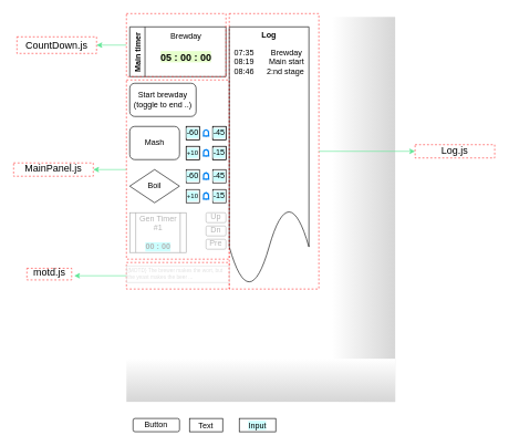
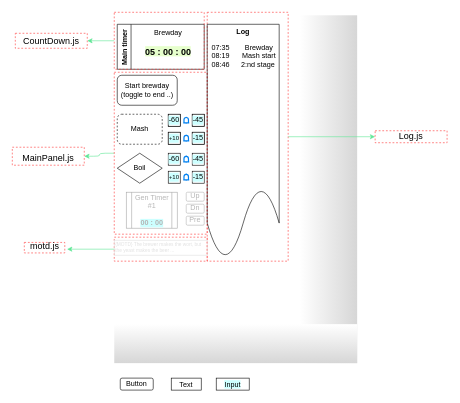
  <mxCell id="0" />
  <mxCell id="1" parent="0" />
  <mxCell id="2" value="" style="rounded=0;whiteSpace=wrap;html=1;dashed=1;labelBackgroundColor=none;fontSize=15;strokeColor=#FF3333;fillColor=none;gradientColor=#D6D6D6;gradientDirection=south;align=center;verticalAlign=bottom;" vertex="1" parent="1"><mxGeometry x="345" y="20" width="135" height="415" as="geometry" /></mxCell>
  <mxCell id="3" value="" style="rounded=0;whiteSpace=wrap;html=1;dashed=1;labelBackgroundColor=none;fontSize=15;strokeColor=#FF3333;fillColor=none;gradientColor=#D6D6D6;gradientDirection=south;align=center;verticalAlign=bottom;" vertex="1" parent="1"><mxGeometry x="190" y="395" width="155" height="40" as="geometry" /></mxCell>
  <mxCell id="4" style="edgeStyle=orthogonalEdgeStyle;curved=0;rounded=1;sketch=0;orthogonalLoop=1;jettySize=auto;html=1;entryX=1;entryY=0.5;entryDx=0;entryDy=0;fontColor=#095C86;strokeColor=#60E696;fillColor=#F694C1;" edge="1" parent="1" source="5" target="46"><mxGeometry relative="1" as="geometry" /></mxCell>
  <mxCell id="5" value="" style="rounded=0;whiteSpace=wrap;html=1;dashed=1;labelBackgroundColor=none;fontSize=15;strokeColor=#FF3333;fillColor=none;gradientColor=#D6D6D6;gradientDirection=south;align=center;verticalAlign=bottom;" vertex="1" parent="1"><mxGeometry x="190" y="120" width="155" height="270" as="geometry" /></mxCell>
- <mxCell id="6" value="Gen Timer #1&lt;br&gt;&lt;br&gt;&lt;b style=&quot;background-color: rgb(204 , 255 , 255)&quot;&gt;00 : 00&lt;/b&gt;" style="shape=process;whiteSpace=wrap;html=1;backgroundOutline=1;strokeColor=#A6A6A6;fontColor=#B5B5B5;" vertex="1" parent="1"><mxGeometry x="195" y="320" width="85" height="60" as="geometry" /></mxCell>
+ <mxCell id="6" value="Gen Timer #1&lt;br&gt;&lt;br&gt;&lt;b style=&quot;background-color: rgb(204 , 255 , 255)&quot;&gt;00 : 00&lt;/b&gt;" style="shape=process;whiteSpace=wrap;html=1;backgroundOutline=1;strokeColor=#A6A6A6;fontColor=#B5B5B5;" vertex="1" parent="1"><mxGeometry x="210" y="320" width="85" height="60" as="geometry" /></mxCell>
  <mxCell id="7" value="Main timer" style="swimlane;horizontal=0;" vertex="1" parent="1"><mxGeometry x="195" y="40" width="145" height="75" as="geometry" /></mxCell>
  <mxCell id="8" value="&lt;b&gt;&lt;font style=&quot;font-size: 15px ; background-color: rgb(230 , 255 , 204)&quot;&gt;05 : 00 : 00&lt;/font&gt;&lt;/b&gt;" style="text;html=1;strokeColor=none;fillColor=none;align=center;verticalAlign=middle;whiteSpace=wrap;rounded=0;" vertex="1" parent="7"><mxGeometry x="40" y="30" width="90" height="30" as="geometry" /></mxCell>
  <mxCell id="9" value="Brewday" style="text;html=1;strokeColor=none;fillColor=none;align=center;verticalAlign=middle;whiteSpace=wrap;rounded=0;" vertex="1" parent="7"><mxGeometry x="55" width="60" height="30" as="geometry" /></mxCell>
  <mxCell id="10" value="" style="rounded=0;whiteSpace=wrap;html=1;labelBackgroundColor=none;fontSize=15;fillColor=none;gradientColor=#D6D6D6;gradientDirection=south;align=center;verticalAlign=bottom;dashed=1;strokeColor=#FF3333;" vertex="1" parent="7"><mxGeometry x="-5" y="-20" width="150" height="95" as="geometry" /></mxCell>
  <mxCell id="11" value="Start brewday&lt;br&gt;(toggle to end ..)" style="rounded=1;whiteSpace=wrap;html=1;" vertex="1" parent="1"><mxGeometry x="195" y="125" width="100" height="50" as="geometry" /></mxCell>
- <mxCell id="12" value="Mash" style="rounded=1;whiteSpace=wrap;html=1;" vertex="1" parent="1"><mxGeometry x="195" y="190" width="75" height="50" as="geometry" /></mxCell>
+ <mxCell id="12" value="Mash" style="rounded=1;whiteSpace=wrap;html=1;dashed=1;" vertex="1" parent="1"><mxGeometry x="195" y="190" width="75" height="50" as="geometry" /></mxCell>
  <mxCell id="13" value="-45" style="rounded=0;whiteSpace=wrap;html=1;" vertex="1" parent="1"><mxGeometry x="320" y="190" width="20" height="20" as="geometry" /></mxCell>
  <mxCell id="14" value="-15" style="rounded=0;whiteSpace=wrap;html=1;" vertex="1" parent="1"><mxGeometry x="320" y="220" width="20" height="20" as="geometry" /></mxCell>
  <mxCell id="15" value="" style="html=1;verticalLabelPosition=bottom;align=center;labelBackgroundColor=#ffffff;verticalAlign=top;strokeWidth=2;strokeColor=#0080F0;shadow=0;dashed=0;shape=mxgraph.ios7.icons.bell;" vertex="1" parent="1"><mxGeometry x="305" y="195" width="10" height="10" as="geometry" /></mxCell>
  <mxCell id="16" value="" style="html=1;verticalLabelPosition=bottom;align=center;labelBackgroundColor=#ffffff;verticalAlign=top;strokeWidth=2;strokeColor=#0080F0;shadow=0;dashed=0;shape=mxgraph.ios7.icons.bell;" vertex="1" parent="1"><mxGeometry x="305" y="225" width="10" height="10" as="geometry" /></mxCell>
  <mxCell id="17" value="" style="rounded=0;whiteSpace=wrap;html=1;dashed=1;align=right;verticalAlign=top;labelBackgroundColor=#E0E0E0;gradientDirection=east;gradientColor=#D6D6D6;strokeColor=none;" vertex="1" parent="1"><mxGeometry x="500" width="95" height="580" as="geometry" y="25" /></mxCell>
  <mxCell id="18" value="-60" style="rounded=0;whiteSpace=wrap;html=1;" vertex="1" parent="1"><mxGeometry x="280" y="190" width="20" height="20" as="geometry" /></mxCell>
  <mxCell id="19" value="&lt;font style=&quot;font-size: 10px&quot;&gt;+10&lt;/font&gt;" style="rounded=0;whiteSpace=wrap;html=1;" vertex="1" parent="1"><mxGeometry x="280" y="220" width="20" height="20" as="geometry" /></mxCell>
  <mxCell id="20" value="Boil" style="rhombus;whiteSpace=wrap;html=1;" vertex="1" parent="1"><mxGeometry x="195" y="255" width="75" height="50" as="geometry" /></mxCell>
  <mxCell id="21" value="-45" style="rounded=0;whiteSpace=wrap;html=1;labelBackgroundColor=#CCFFFF;" vertex="1" parent="1"><mxGeometry x="320" y="255" width="20" height="20" as="geometry" /></mxCell>
  <mxCell id="22" value="-15" style="rounded=0;whiteSpace=wrap;html=1;labelBackgroundColor=#CCFFFF;" vertex="1" parent="1"><mxGeometry x="320" y="285" width="20" height="20" as="geometry" /></mxCell>
  <mxCell id="23" value="" style="html=1;verticalLabelPosition=bottom;align=center;labelBackgroundColor=#ffffff;verticalAlign=top;strokeWidth=2;strokeColor=#0080F0;shadow=0;dashed=0;shape=mxgraph.ios7.icons.bell;" vertex="1" parent="1"><mxGeometry x="305" y="260" width="10" height="10" as="geometry" /></mxCell>
  <mxCell id="24" value="" style="html=1;verticalLabelPosition=bottom;align=center;labelBackgroundColor=#ffffff;verticalAlign=top;strokeWidth=2;strokeColor=#0080F0;shadow=0;dashed=0;shape=mxgraph.ios7.icons.bell;" vertex="1" parent="1"><mxGeometry x="305" y="290" width="10" height="10" as="geometry" /></mxCell>
  <mxCell id="25" value="-60" style="rounded=0;whiteSpace=wrap;html=1;labelBackgroundColor=#CCFFFF;" vertex="1" parent="1"><mxGeometry x="280" y="255" width="20" height="20" as="geometry" /></mxCell>
  <mxCell id="26" value="&lt;font style=&quot;font-size: 10px&quot;&gt;+10&lt;/font&gt;" style="rounded=0;whiteSpace=wrap;html=1;labelBackgroundColor=#CCFFFF;" vertex="1" parent="1"><mxGeometry x="280" y="285" width="20" height="20" as="geometry" /></mxCell>
  <mxCell id="27" value="{MOTD} The brewer makes the wort, but the yeast makes the beer ..." style="rounded=0;whiteSpace=wrap;html=1;labelBackgroundColor=none;fontSize=8;fillColor=none;gradientColor=#D6D6D6;gradientDirection=west;align=left;verticalAlign=bottom;fontColor=#E0E0E0;strokeColor=#E0E0E0;" vertex="1" parent="1"><mxGeometry x="190" y="400" width="155" height="25" as="geometry" /></mxCell>
  <mxCell id="28" value="" style="rounded=0;whiteSpace=wrap;html=1;dashed=1;align=right;verticalAlign=top;labelBackgroundColor=#E0E0E0;gradientDirection=south;gradientColor=#D6D6D6;strokeColor=none;" vertex="1" parent="1"><mxGeometry x="190" y="540" width="405" height="65" as="geometry" /></mxCell>
- <mxCell id="29" value="Button" style="rounded=1;whiteSpace=wrap;html=1;" vertex="1" parent="1"><mxGeometry x="200" y="630" width="70" height="20" as="geometry" /></mxCell>
+ <mxCell id="29" value="Button" style="rounded=1;whiteSpace=wrap;html=1;" vertex="1" parent="1"><mxGeometry x="200" y="630" width="55" height="20" as="geometry" /></mxCell>
  <mxCell id="30" value="&lt;font style=&quot;font-size: 12px&quot;&gt;Text&lt;/font&gt;" style="rounded=0;whiteSpace=wrap;html=1;labelBackgroundColor=none;fontSize=8;fillColor=none;gradientColor=#D6D6D6;gradientDirection=south;align=center;verticalAlign=bottom;" vertex="1" parent="1"><mxGeometry x="285" y="630" width="50" height="20" as="geometry" /></mxCell>
  <mxCell id="31" value="" style="shape=document;whiteSpace=wrap;html=1;boundedLbl=1;labelBackgroundColor=none;fontSize=12;fillColor=none;gradientColor=#D6D6D6;gradientDirection=south;align=center;verticalAlign=bottom;" vertex="1" parent="1"><mxGeometry x="345" y="40" width="120" height="390" as="geometry" /></mxCell>
  <mxCell id="32" value="&lt;span style=&quot;color: rgb(0 , 0 , 0) ; text-align: right&quot;&gt;07:35&lt;br&gt;&lt;/span&gt;&lt;span style=&quot;color: rgb(0 , 0 , 0) ; text-align: right&quot;&gt;08:19&lt;br&gt;&lt;/span&gt;&lt;span style=&quot;color: rgb(0 , 0 , 0) ; text-align: right&quot;&gt;08:46&lt;/span&gt;&lt;span style=&quot;color: rgb(0 , 0 , 0) ; text-align: right&quot;&gt;&lt;br&gt;&lt;/span&gt;" style="text;html=1;strokeColor=none;fillColor=none;align=center;verticalAlign=top;whiteSpace=wrap;rounded=0;dashed=1;fontColor=#333333;" vertex="1" parent="1"><mxGeometry x="345" y="65" width="45" height="360" as="geometry" /></mxCell>
- <mxCell id="33" value="&lt;span style=&quot;color: rgb(0 , 0 , 0) ; text-align: right&quot;&gt;&amp;nbsp;Brewday&lt;br&gt;&lt;/span&gt;&lt;span style=&quot;color: rgb(0 , 0 , 0) ; text-align: right&quot;&gt;&amp;nbsp;Main start&lt;/span&gt;&lt;span style=&quot;color: rgb(0 , 0 , 0) ; text-align: right&quot;&gt;&lt;br&gt;&lt;/span&gt;&lt;span style=&quot;color: rgb(0 , 0 , 0) ; text-align: right&quot;&gt;2:nd stage&lt;br&gt;&lt;/span&gt;" style="text;html=1;strokeColor=none;fillColor=none;align=center;verticalAlign=top;whiteSpace=wrap;rounded=0;dashed=1;fontColor=#333333;" vertex="1" parent="1"><mxGeometry x="395" y="65" width="70" height="360" as="geometry" /></mxCell>
+ <mxCell id="33" value="&lt;span style=&quot;color: rgb(0 , 0 , 0) ; text-align: right&quot;&gt;&amp;nbsp;Brewday&lt;br&gt;&lt;/span&gt;&lt;span style=&quot;color: rgb(0 , 0 , 0) ; text-align: right&quot;&gt;&amp;nbsp;Mash start&lt;/span&gt;&lt;span style=&quot;color: rgb(0 , 0 , 0) ; text-align: right&quot;&gt;&lt;br&gt;&lt;/span&gt;&lt;span style=&quot;color: rgb(0 , 0 , 0) ; text-align: right&quot;&gt;2:nd stage&lt;br&gt;&lt;/span&gt;" style="text;html=1;strokeColor=none;fillColor=none;align=center;verticalAlign=top;whiteSpace=wrap;rounded=0;dashed=1;fontColor=#333333;" vertex="1" parent="1"><mxGeometry x="395" y="65" width="70" height="360" as="geometry" /></mxCell>
  <mxCell id="34" value="&lt;span style=&quot;font-weight: 700&quot;&gt;Log&lt;/span&gt;" style="text;html=1;strokeColor=none;fillColor=none;align=center;verticalAlign=middle;whiteSpace=wrap;rounded=0;labelBackgroundColor=none;fontSize=12;" vertex="1" parent="1"><mxGeometry x="345" y="40" width="120" height="25" as="geometry" /></mxCell>
  <mxCell id="35" value="Up" style="rounded=1;whiteSpace=wrap;html=1;labelBackgroundColor=none;fontSize=12;fillColor=none;gradientColor=#D6D6D6;gradientDirection=south;align=center;verticalAlign=bottom;fontColor=#B5B5B5;strokeColor=#B5B5B5;" vertex="1" parent="1"><mxGeometry x="310" y="320" width="30" height="15" as="geometry" /></mxCell>
  <mxCell id="36" value="Dn" style="rounded=1;whiteSpace=wrap;html=1;labelBackgroundColor=none;fontSize=12;fillColor=none;gradientColor=#D6D6D6;gradientDirection=south;align=center;verticalAlign=bottom;fontColor=#B5B5B5;strokeColor=#B5B5B5;" vertex="1" parent="1"><mxGeometry x="310" y="340" width="30" height="15" as="geometry" /></mxCell>
  <mxCell id="37" value="-60" style="rounded=0;whiteSpace=wrap;html=1;labelBackgroundColor=#CCFFFF;" vertex="1" parent="1"><mxGeometry x="280" y="190" width="20" height="20" as="geometry" /></mxCell>
  <mxCell id="38" value="&lt;font style=&quot;font-size: 10px&quot;&gt;+10&lt;/font&gt;" style="rounded=0;whiteSpace=wrap;html=1;labelBackgroundColor=#CCFFFF;" vertex="1" parent="1"><mxGeometry x="280" y="220" width="20" height="20" as="geometry" /></mxCell>
  <mxCell id="39" value="-45" style="rounded=0;whiteSpace=wrap;html=1;labelBackgroundColor=#CCFFFF;" vertex="1" parent="1"><mxGeometry x="320" y="190" width="20" height="20" as="geometry" /></mxCell>
  <mxCell id="40" value="-15" style="rounded=0;whiteSpace=wrap;html=1;labelBackgroundColor=#CCFFFF;" vertex="1" parent="1"><mxGeometry x="320" y="220" width="20" height="20" as="geometry" /></mxCell>
  <mxCell id="41" value="Input" style="rounded=0;whiteSpace=wrap;html=1;labelBackgroundColor=#CCFFFF;fontSize=12;fillColor=none;gradientColor=#D6D6D6;gradientDirection=south;align=center;verticalAlign=bottom;" vertex="1" parent="1"><mxGeometry x="360" y="630" width="55" height="20" as="geometry" /></mxCell>
  <mxCell id="42" value="Pre" style="rounded=1;whiteSpace=wrap;html=1;labelBackgroundColor=none;fontSize=12;fillColor=none;gradientColor=#D6D6D6;gradientDirection=south;align=center;verticalAlign=bottom;fontColor=#B5B5B5;strokeColor=#B5B5B5;" vertex="1" parent="1"><mxGeometry x="310" y="360" width="30" height="15" as="geometry" /></mxCell>
  <mxCell id="43" style="edgeStyle=orthogonalEdgeStyle;curved=0;rounded=1;sketch=0;orthogonalLoop=1;jettySize=auto;html=1;entryX=0;entryY=0.5;entryDx=0;entryDy=0;fontColor=#095C86;strokeColor=#60E696;fillColor=#F694C1;" edge="1" parent="1" source="2" target="47"><mxGeometry relative="1" as="geometry" /></mxCell>
  <mxCell id="44" style="edgeStyle=orthogonalEdgeStyle;curved=0;rounded=1;sketch=0;orthogonalLoop=1;jettySize=auto;html=1;entryX=1.057;entryY=0.643;entryDx=0;entryDy=0;entryPerimeter=0;fontColor=#095C86;strokeColor=#60E696;fillColor=#F694C1;" edge="1" parent="1" source="3" target="49"><mxGeometry relative="1" as="geometry" /></mxCell>
  <mxCell id="45" value="CountDown.js" style="rounded=0;whiteSpace=wrap;html=1;dashed=1;labelBackgroundColor=none;fontSize=15;strokeColor=#FF3333;fillColor=none;gradientColor=#D6D6D6;gradientDirection=south;align=center;verticalAlign=bottom;" vertex="1" parent="1"><mxGeometry x="25" y="55" width="120" height="25" as="geometry" /></mxCell>
- <mxCell id="46" value="MainPanel.js" style="rounded=0;whiteSpace=wrap;html=1;dashed=1;labelBackgroundColor=none;fontSize=15;strokeColor=#FF3333;fillColor=none;gradientColor=#D6D6D6;gradientDirection=south;align=center;verticalAlign=bottom;" vertex="1" parent="1"><mxGeometry x="20" y="245" width="120" height="20" as="geometry" /></mxCell>
+ <mxCell id="46" value="MainPanel.js" style="rounded=0;whiteSpace=wrap;html=1;dashed=1;labelBackgroundColor=none;fontSize=15;strokeColor=#FF3333;fillColor=none;gradientColor=#D6D6D6;gradientDirection=south;align=center;verticalAlign=bottom;" vertex="1" parent="1"><mxGeometry x="20" y="245" width="120" height="30" as="geometry" /></mxCell>
  <mxCell id="47" value="Log.js" style="rounded=0;whiteSpace=wrap;html=1;dashed=1;labelBackgroundColor=none;fontSize=15;strokeColor=#FF3333;fillColor=none;gradientColor=#D6D6D6;gradientDirection=south;align=center;verticalAlign=bottom;" vertex="1" parent="1"><mxGeometry x="625" y="217.5" width="120" height="20" as="geometry" /></mxCell>
  <mxCell id="48" style="edgeStyle=orthogonalEdgeStyle;curved=0;rounded=1;sketch=0;orthogonalLoop=1;jettySize=auto;html=1;exitX=0.5;exitY=1;exitDx=0;exitDy=0;fontColor=#095C86;strokeColor=#60E696;fillColor=#F694C1;" edge="1" parent="1" source="46" target="46"><mxGeometry relative="1" as="geometry" /></mxCell>
  <mxCell id="49" value="motd.js" style="rounded=0;whiteSpace=wrap;html=1;dashed=1;labelBackgroundColor=none;fontSize=15;strokeColor=#FF3333;fillColor=none;gradientColor=#D6D6D6;gradientDirection=south;align=center;verticalAlign=bottom;" vertex="1" parent="1"><mxGeometry x="40" y="403.75" width="67.5" height="17.5" as="geometry" /></mxCell>
  <mxCell id="50" style="edgeStyle=orthogonalEdgeStyle;curved=0;rounded=1;sketch=0;orthogonalLoop=1;jettySize=auto;html=1;exitX=0;exitY=0.5;exitDx=0;exitDy=0;entryX=1;entryY=0.5;entryDx=0;entryDy=0;fontColor=#095C86;strokeColor=#60E696;fillColor=#F694C1;" edge="1" parent="1" source="10" target="45"><mxGeometry relative="1" as="geometry" /></mxCell>
